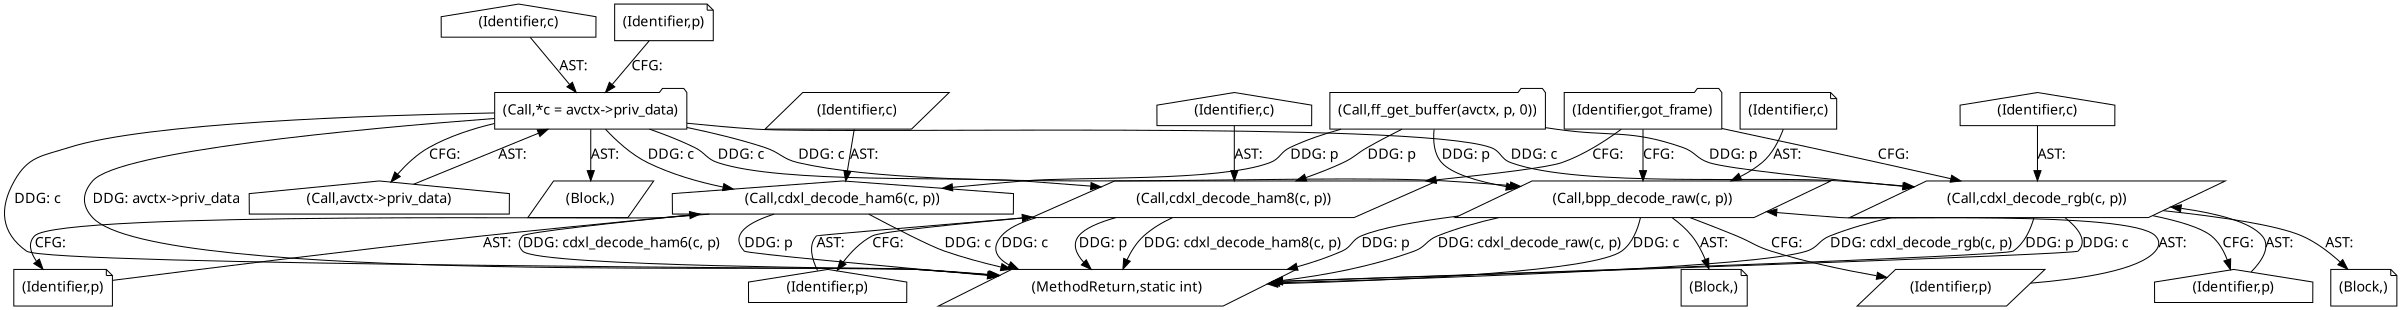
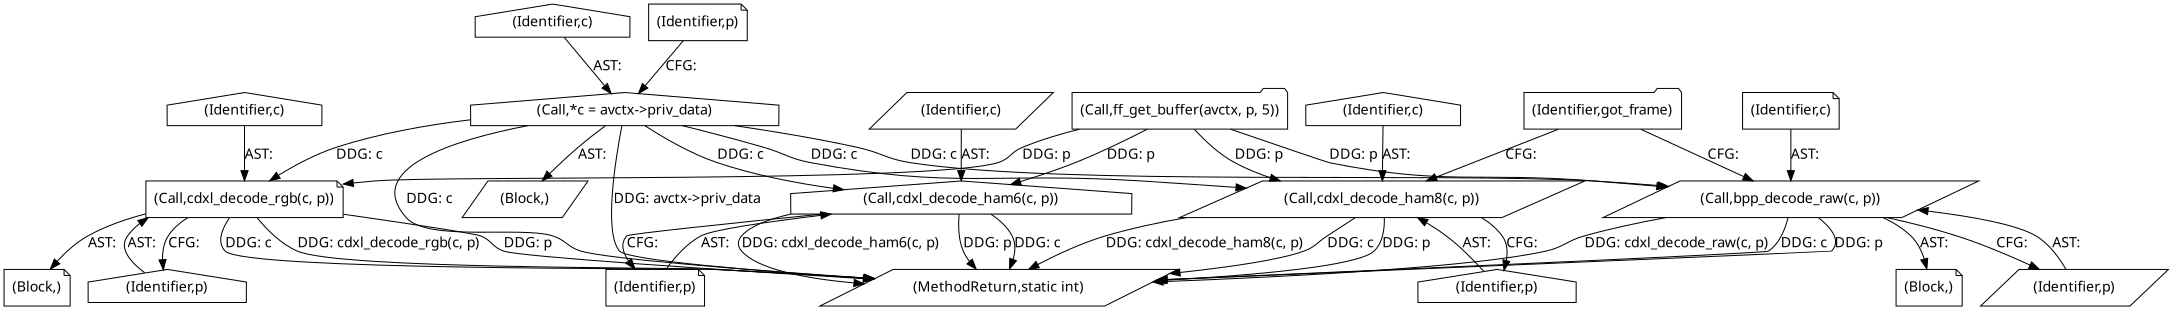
  digraph {
    fontname="Noto Sans"
    node [fontname="Noto Sans" shape=house]
    edge [fontname="Noto Sans"]
-   n1 [label="(Call,*c = avctx->priv_data)" shape=folder]
+   n1 [label="(Call,*c = avctx->priv_data)"]
    n2 [label="(Call,cdxl_decode_ham8(c, p))" shape=parallelogram]
    n3 [label="(Call,cdxl_decode_ham6(c, p))"]
-   n4 [label="(Call,cdxl_decode_rgb(c, p))" shape=parallelogram]
+   n4 [label="(Call,cdxl_decode_rgb(c, p))" shape=note]
    n5 [label="(Call,bpp_decode_raw(c, p))" shape=parallelogram]
    n6 [label="(Block,)" shape=parallelogram]
    n7 [label="(MethodReturn,static int)" shape=parallelogram]
-   n8 [label="(Call,avctx->priv_data)"]
    n9 [label="(Identifier,p)"]
    n10 [label="(Identifier,p)" shape=note]
    n11 [label="(Block,)" shape=note]
    n12 [label="(Identifier,p)"]
    n13 [label="(Block,)" shape=note]
    n14 [label="(Identifier,p)" shape=parallelogram]
    n15 [label="(Identifier,c)" shape=parallelogram]
    n16 [label="(Identifier,c)" shape=note]
    n17 [label="(Identifier,c)"]
    n18 [label="(Identifier,got_frame)" shape=folder]
-   n19 [label="(Call,ff_get_buffer(avctx, p, 0))" shape=folder]
+   n19 [label="(Call,ff_get_buffer(avctx, p, 5))" shape=folder]
    n20 [label="(Identifier,p)" shape=note]
    n21 [label="(Identifier,c)"]
    n22 [label="(Identifier,c)"]
    n1 -> n2 [label="DDG: c"]
    n1 -> n3 [label="DDG: c"]
    n1 -> n4 [label="DDG: c"]
    n1 -> n5 [label="DDG: c"]
    n1 -> n6 [label="AST: "]
    n1 -> n7 [label="DDG: c"]
    n1 -> n7 [label="DDG: avctx->priv_data"]
-   n1 -> n8 [label="CFG: "]
    n2 -> n7 [label="DDG: cdxl_decode_ham8(c, p)"]
    n2 -> n7 [label="DDG: c"]
    n2 -> n7 [label="DDG: p"]
    n2 -> n9 [label="CFG: "]
    n3 -> n7 [label="DDG: cdxl_decode_ham6(c, p)"]
    n3 -> n7 [label="DDG: p"]
    n3 -> n7 [label="DDG: c"]
    n3 -> n10 [label="CFG: "]
    n4 -> n7 [label="DDG: cdxl_decode_rgb(c, p)"]
    n4 -> n7 [label="DDG: p"]
    n4 -> n7 [label="DDG: c"]
    n4 -> n11 [label="AST: "]
    n4 -> n12 [label="CFG: "]
    n5 -> n7 [label="DDG: cdxl_decode_raw(c, p)"]
    n5 -> n7 [label="DDG: c"]
    n5 -> n7 [label="DDG: p"]
    n5 -> n13 [label="AST: "]
    n5 -> n14 [label="CFG: "]
-   n8 -> n1 [label="AST: "]
    n9 -> n2 [label="AST: "]
    n10 -> n3 [label="AST: "]
    n12 -> n4 [label="AST: "]
    n14 -> n5 [label="AST: "]
    n15 -> n3 [label="AST: "]
    n16 -> n5 [label="AST: "]
    n17 -> n1 [label="AST: "]
    n18 -> n2 [label="CFG: "]
-   n18 -> n4 [label="CFG: "]
    n18 -> n5 [label="CFG: "]
    n19 -> n2 [label="DDG: p"]
    n19 -> n3 [label="DDG: p"]
    n19 -> n4 [label="DDG: p"]
    n19 -> n5 [label="DDG: p"]
    n20 -> n1 [label="CFG: "]
    n21 -> n4 [label="AST: "]
    n22 -> n2 [label="AST: "]
  }
